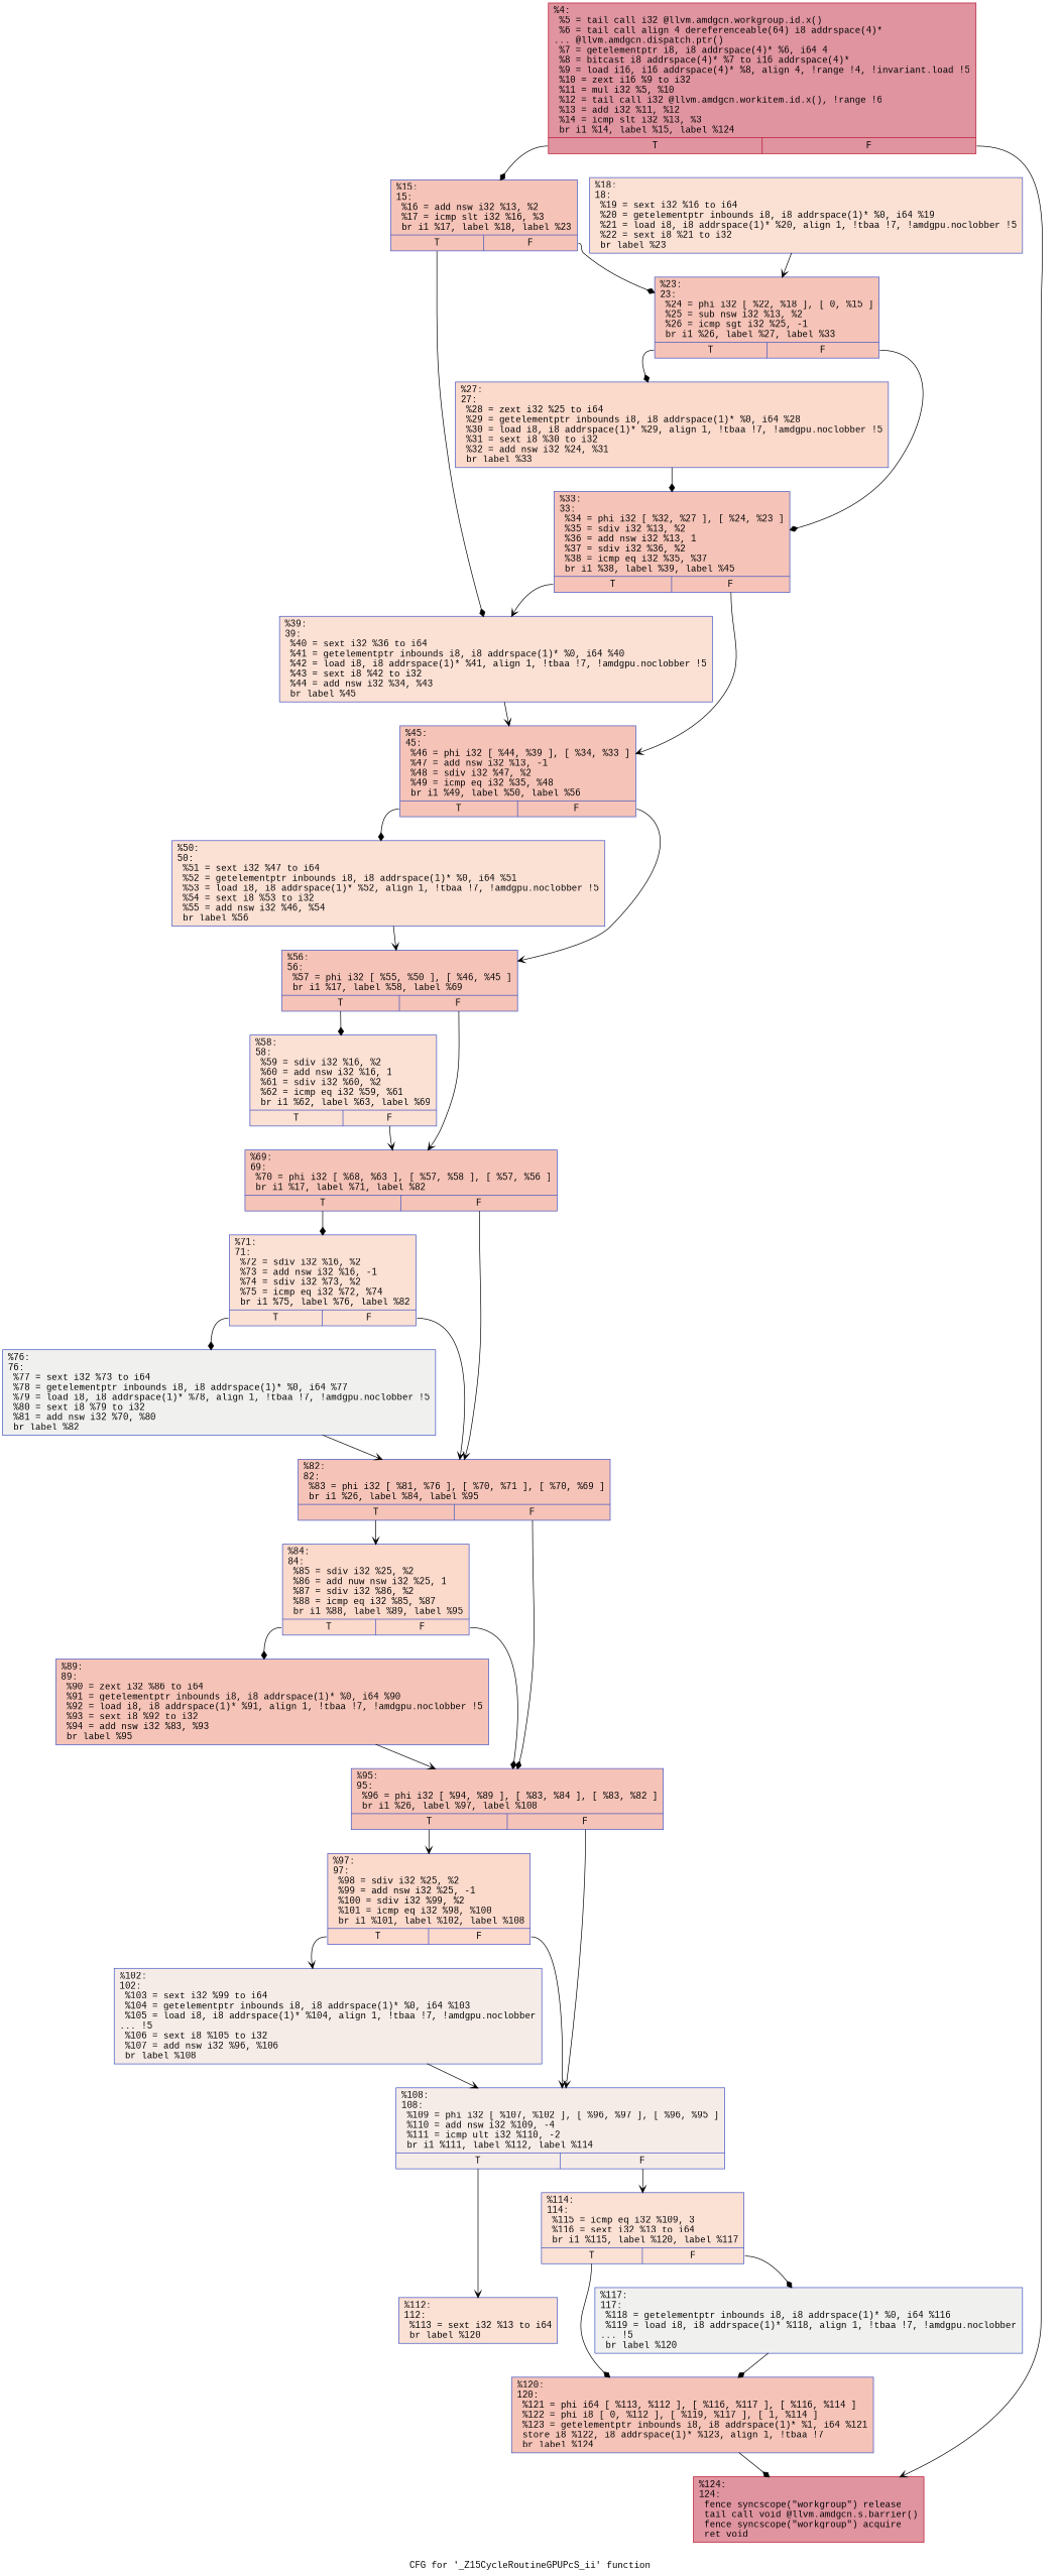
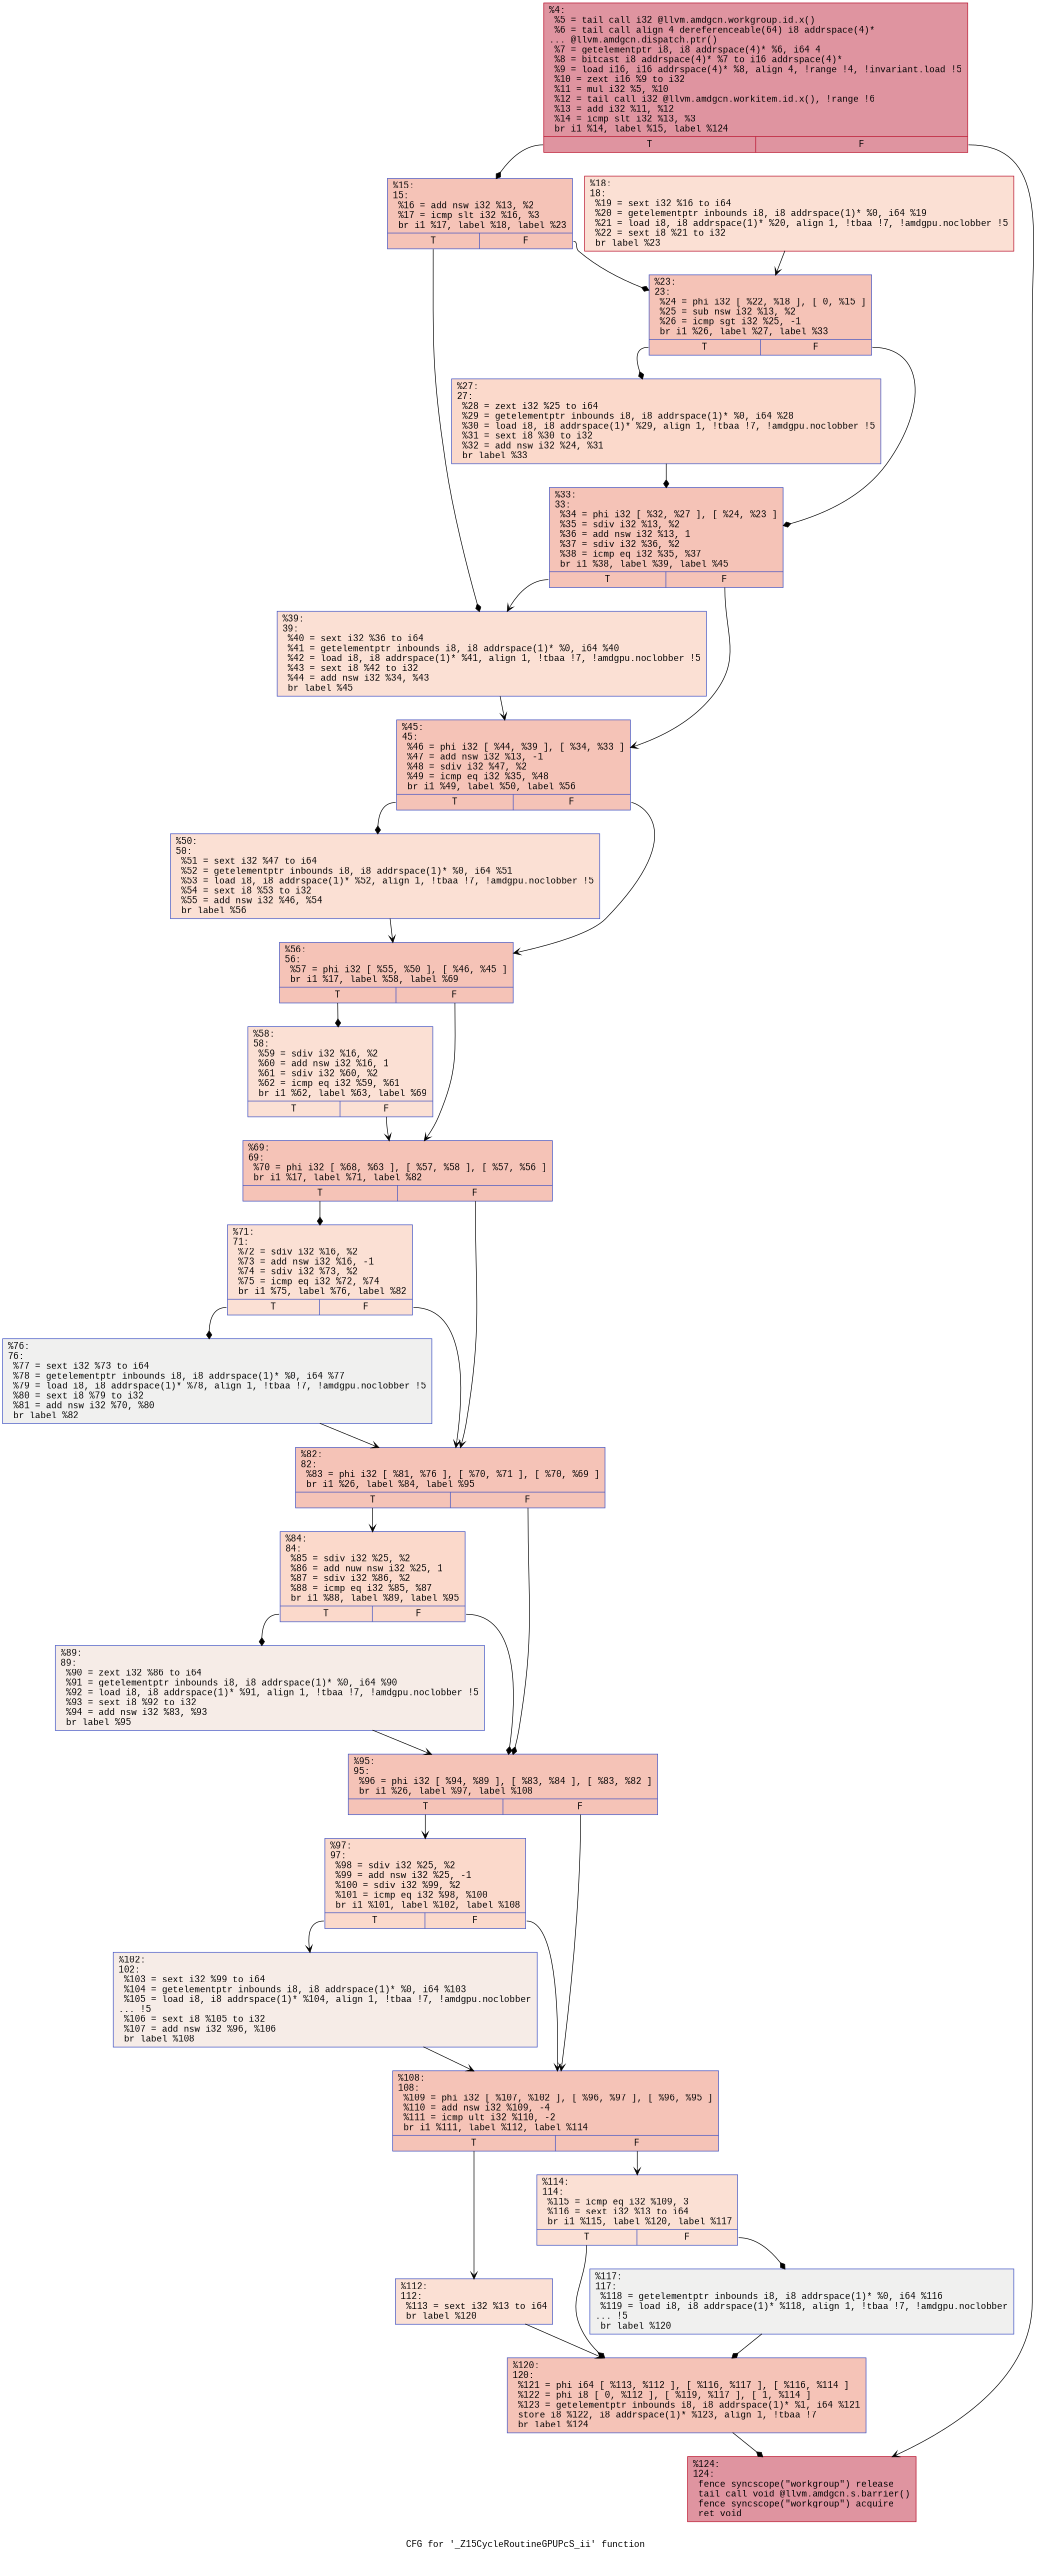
  digraph {
    fontname="Liberation Mono"
    label="CFG for '_Z15CycleRoutineGPUPcS_ii' function"
    node [color="#3d50c3ff" fillcolor="#e8765c70" fontname="Liberation Mono" shape=record style=filled]
    edge [arrowhead=vee fontname="Liberation Mono" tailport=s0]
    n1 [color="#b70d28ff" fillcolor="#b70d2870" label="{%4:\l  %5 = tail call i32 @llvm.amdgcn.workgroup.id.x()\l  %6 = tail call align 4 dereferenceable(64) i8 addrspace(4)*\l... @llvm.amdgcn.dispatch.ptr()\l  %7 = getelementptr i8, i8 addrspace(4)* %6, i64 4\l  %8 = bitcast i8 addrspace(4)* %7 to i16 addrspace(4)*\l  %9 = load i16, i16 addrspace(4)* %8, align 4, !range !4, !invariant.load !5\l  %10 = zext i16 %9 to i32\l  %11 = mul i32 %5, %10\l  %12 = tail call i32 @llvm.amdgcn.workitem.id.x(), !range !6\l  %13 = add i32 %11, %12\l  %14 = icmp slt i32 %13, %3\l  br i1 %14, label %15, label %124\l|{<s0>T|<s1>F}}"]
    n2 [label="{%15:\l15:                                               \l  %16 = add nsw i32 %13, %2\l  %17 = icmp slt i32 %16, %3\l  br i1 %17, label %18, label %23\l|{<s0>T|<s1>F}}"]
    n3 [color="#b70d28ff" fillcolor="#b70d2870" label="{%124:\l124:                                              \l  fence syncscope(\"workgroup\") release\l  tail call void @llvm.amdgcn.s.barrier()\l  fence syncscope(\"workgroup\") acquire\l  ret void\l}"]
    n4 [label="{%23:\l23:                                               \l  %24 = phi i32 [ %22, %18 ], [ 0, %15 ]\l  %25 = sub nsw i32 %13, %2\l  %26 = icmp sgt i32 %25, -1\l  br i1 %26, label %27, label %33\l|{<s0>T|<s1>F}}"]
    n5 [fillcolor="#f7b99e70" label="{%39:\l39:                                               \l  %40 = sext i32 %36 to i64\l  %41 = getelementptr inbounds i8, i8 addrspace(1)* %0, i64 %40\l  %42 = load i8, i8 addrspace(1)* %41, align 1, !tbaa !7, !amdgpu.noclobber !5\l  %43 = sext i8 %42 to i32\l  %44 = add nsw i32 %34, %43\l  br label %45\l}"]
-   n6 [fillcolor="#f7b99e70" label="{%18:\l18:                                               \l  %19 = sext i32 %16 to i64\l  %20 = getelementptr inbounds i8, i8 addrspace(1)* %0, i64 %19\l  %21 = load i8, i8 addrspace(1)* %20, align 1, !tbaa !7, !amdgpu.noclobber !5\l  %22 = sext i8 %21 to i32\l  br label %23\l}"]
+   n6 [color="#b70d28ff" fillcolor="#f7b99e70" label="{%18:\l18:                                               \l  %19 = sext i32 %16 to i64\l  %20 = getelementptr inbounds i8, i8 addrspace(1)* %0, i64 %19\l  %21 = load i8, i8 addrspace(1)* %20, align 1, !tbaa !7, !amdgpu.noclobber !5\l  %22 = sext i8 %21 to i32\l  br label %23\l}"]
    n7 [fillcolor="#f7a88970" label="{%27:\l27:                                               \l  %28 = zext i32 %25 to i64\l  %29 = getelementptr inbounds i8, i8 addrspace(1)* %0, i64 %28\l  %30 = load i8, i8 addrspace(1)* %29, align 1, !tbaa !7, !amdgpu.noclobber !5\l  %31 = sext i8 %30 to i32\l  %32 = add nsw i32 %24, %31\l  br label %33\l}"]
    n8 [label="{%33:\l33:                                               \l  %34 = phi i32 [ %32, %27 ], [ %24, %23 ]\l  %35 = sdiv i32 %13, %2\l  %36 = add nsw i32 %13, 1\l  %37 = sdiv i32 %36, %2\l  %38 = icmp eq i32 %35, %37\l  br i1 %38, label %39, label %45\l|{<s0>T|<s1>F}}"]
    n9 [label="{%45:\l45:                                               \l  %46 = phi i32 [ %44, %39 ], [ %34, %33 ]\l  %47 = add nsw i32 %13, -1\l  %48 = sdiv i32 %47, %2\l  %49 = icmp eq i32 %35, %48\l  br i1 %49, label %50, label %56\l|{<s0>T|<s1>F}}"]
    n10 [fillcolor="#f7b99e70" label="{%50:\l50:                                               \l  %51 = sext i32 %47 to i64\l  %52 = getelementptr inbounds i8, i8 addrspace(1)* %0, i64 %51\l  %53 = load i8, i8 addrspace(1)* %52, align 1, !tbaa !7, !amdgpu.noclobber !5\l  %54 = sext i8 %53 to i32\l  %55 = add nsw i32 %46, %54\l  br label %56\l}"]
    n11 [label="{%56:\l56:                                               \l  %57 = phi i32 [ %55, %50 ], [ %46, %45 ]\l  br i1 %17, label %58, label %69\l|{<s0>T|<s1>F}}"]
    n12 [fillcolor="#f7b99e70" label="{%58:\l58:                                               \l  %59 = sdiv i32 %16, %2\l  %60 = add nsw i32 %16, 1\l  %61 = sdiv i32 %60, %2\l  %62 = icmp eq i32 %59, %61\l  br i1 %62, label %63, label %69\l|{<s0>T|<s1>F}}"]
    n13 [label="{%69:\l69:                                               \l  %70 = phi i32 [ %68, %63 ], [ %57, %58 ], [ %57, %56 ]\l  br i1 %17, label %71, label %82\l|{<s0>T|<s1>F}}"]
    n14 [fillcolor="#f7b99e70" label="{%71:\l71:                                               \l  %72 = sdiv i32 %16, %2\l  %73 = add nsw i32 %16, -1\l  %74 = sdiv i32 %73, %2\l  %75 = icmp eq i32 %72, %74\l  br i1 %75, label %76, label %82\l|{<s0>T|<s1>F}}"]
    n15 [label="{%82:\l82:                                               \l  %83 = phi i32 [ %81, %76 ], [ %70, %71 ], [ %70, %69 ]\l  br i1 %26, label %84, label %95\l|{<s0>T|<s1>F}}"]
    n16 [fillcolor="#dedcdb70" label="{%76:\l76:                                               \l  %77 = sext i32 %73 to i64\l  %78 = getelementptr inbounds i8, i8 addrspace(1)* %0, i64 %77\l  %79 = load i8, i8 addrspace(1)* %78, align 1, !tbaa !7, !amdgpu.noclobber !5\l  %80 = sext i8 %79 to i32\l  %81 = add nsw i32 %70, %80\l  br label %82\l}"]
    n17 [fillcolor="#f7a88970" label="{%84:\l84:                                               \l  %85 = sdiv i32 %25, %2\l  %86 = add nuw nsw i32 %25, 1\l  %87 = sdiv i32 %86, %2\l  %88 = icmp eq i32 %85, %87\l  br i1 %88, label %89, label %95\l|{<s0>T|<s1>F}}"]
    n18 [label="{%95:\l95:                                               \l  %96 = phi i32 [ %94, %89 ], [ %83, %84 ], [ %83, %82 ]\l  br i1 %26, label %97, label %108\l|{<s0>T|<s1>F}}"]
-   n19 [label="{%89:\l89:                                               \l  %90 = zext i32 %86 to i64\l  %91 = getelementptr inbounds i8, i8 addrspace(1)* %0, i64 %90\l  %92 = load i8, i8 addrspace(1)* %91, align 1, !tbaa !7, !amdgpu.noclobber !5\l  %93 = sext i8 %92 to i32\l  %94 = add nsw i32 %83, %93\l  br label %95\l}"]
+   n19 [fillcolor="#ead5c970" label="{%89:\l89:                                               \l  %90 = zext i32 %86 to i64\l  %91 = getelementptr inbounds i8, i8 addrspace(1)* %0, i64 %90\l  %92 = load i8, i8 addrspace(1)* %91, align 1, !tbaa !7, !amdgpu.noclobber !5\l  %93 = sext i8 %92 to i32\l  %94 = add nsw i32 %83, %93\l  br label %95\l}"]
    n20 [fillcolor="#f7a88970" label="{%97:\l97:                                               \l  %98 = sdiv i32 %25, %2\l  %99 = add nsw i32 %25, -1\l  %100 = sdiv i32 %99, %2\l  %101 = icmp eq i32 %98, %100\l  br i1 %101, label %102, label %108\l|{<s0>T|<s1>F}}"]
-   n21 [fillcolor="#ead5c970" label="{%108:\l108:                                              \l  %109 = phi i32 [ %107, %102 ], [ %96, %97 ], [ %96, %95 ]\l  %110 = add nsw i32 %109, -4\l  %111 = icmp ult i32 %110, -2\l  br i1 %111, label %112, label %114\l|{<s0>T|<s1>F}}"]
+   n21 [label="{%108:\l108:                                              \l  %109 = phi i32 [ %107, %102 ], [ %96, %97 ], [ %96, %95 ]\l  %110 = add nsw i32 %109, -4\l  %111 = icmp ult i32 %110, -2\l  br i1 %111, label %112, label %114\l|{<s0>T|<s1>F}}"]
    n22 [fillcolor="#ead5c970" label="{%102:\l102:                                              \l  %103 = sext i32 %99 to i64\l  %104 = getelementptr inbounds i8, i8 addrspace(1)* %0, i64 %103\l  %105 = load i8, i8 addrspace(1)* %104, align 1, !tbaa !7, !amdgpu.noclobber\l... !5\l  %106 = sext i8 %105 to i32\l  %107 = add nsw i32 %96, %106\l  br label %108\l}"]
    n23 [fillcolor="#f7b99e70" label="{%112:\l112:                                              \l  %113 = sext i32 %13 to i64\l  br label %120\l}"]
    n24 [fillcolor="#f7b99e70" label="{%114:\l114:                                              \l  %115 = icmp eq i32 %109, 3\l  %116 = sext i32 %13 to i64\l  br i1 %115, label %120, label %117\l|{<s0>T|<s1>F}}"]
    n25 [label="{%120:\l120:                                              \l  %121 = phi i64 [ %113, %112 ], [ %116, %117 ], [ %116, %114 ]\l  %122 = phi i8 [ 0, %112 ], [ %119, %117 ], [ 1, %114 ]\l  %123 = getelementptr inbounds i8, i8 addrspace(1)* %1, i64 %121\l  store i8 %122, i8 addrspace(1)* %123, align 1, !tbaa !7\l  br label %124\l}"]
    n26 [fillcolor="#dedcdb70" label="{%117:\l117:                                              \l  %118 = getelementptr inbounds i8, i8 addrspace(1)* %0, i64 %116\l  %119 = load i8, i8 addrspace(1)* %118, align 1, !tbaa !7, !amdgpu.noclobber\l... !5\l  br label %120\l}"]
    n1 -> n2 [arrowhead=diamond]
    n1 -> n3 [tailport=s1]
    n2 -> n4 [arrowhead=diamond tailport=s1]
    n2 -> n5 [arrowhead=diamond]
    n4 -> n7 [arrowhead=diamond]
    n4 -> n8 [arrowhead=diamond tailport=s1]
    n5 -> n9
    n6 -> n4
    n7 -> n8 [arrowhead=diamond]
    n8 -> n5
    n8 -> n9 [tailport=s1]
    n9 -> n10 [arrowhead=diamond]
    n9 -> n11 [tailport=s1]
    n10 -> n11
    n11 -> n12 [arrowhead=diamond]
    n11 -> n13 [tailport=s1]
    n12 -> n13 [tailport=s1]
    n13 -> n14 [arrowhead=diamond]
    n13 -> n15 [tailport=s1]
    n14 -> n15 [tailport=s1]
    n14 -> n16 [arrowhead=diamond]
    n15 -> n17
    n15 -> n18 [arrowhead=diamond tailport=s1]
    n16 -> n15
    n17 -> n18 [arrowhead=diamond tailport=s1]
    n17 -> n19 [arrowhead=diamond]
    n18 -> n20
    n18 -> n21 [tailport=s1]
    n19 -> n18
    n20 -> n21 [tailport=s1]
    n20 -> n22
    n21 -> n23
    n21 -> n24 [tailport=s1]
    n22 -> n21
+   n23 -> n25
    n24 -> n25 [arrowhead=diamond]
    n24 -> n26 [arrowhead=diamond tailport=s1]
    n25 -> n3 [arrowhead=diamond]
    n26 -> n25 [arrowhead=diamond]
  }
